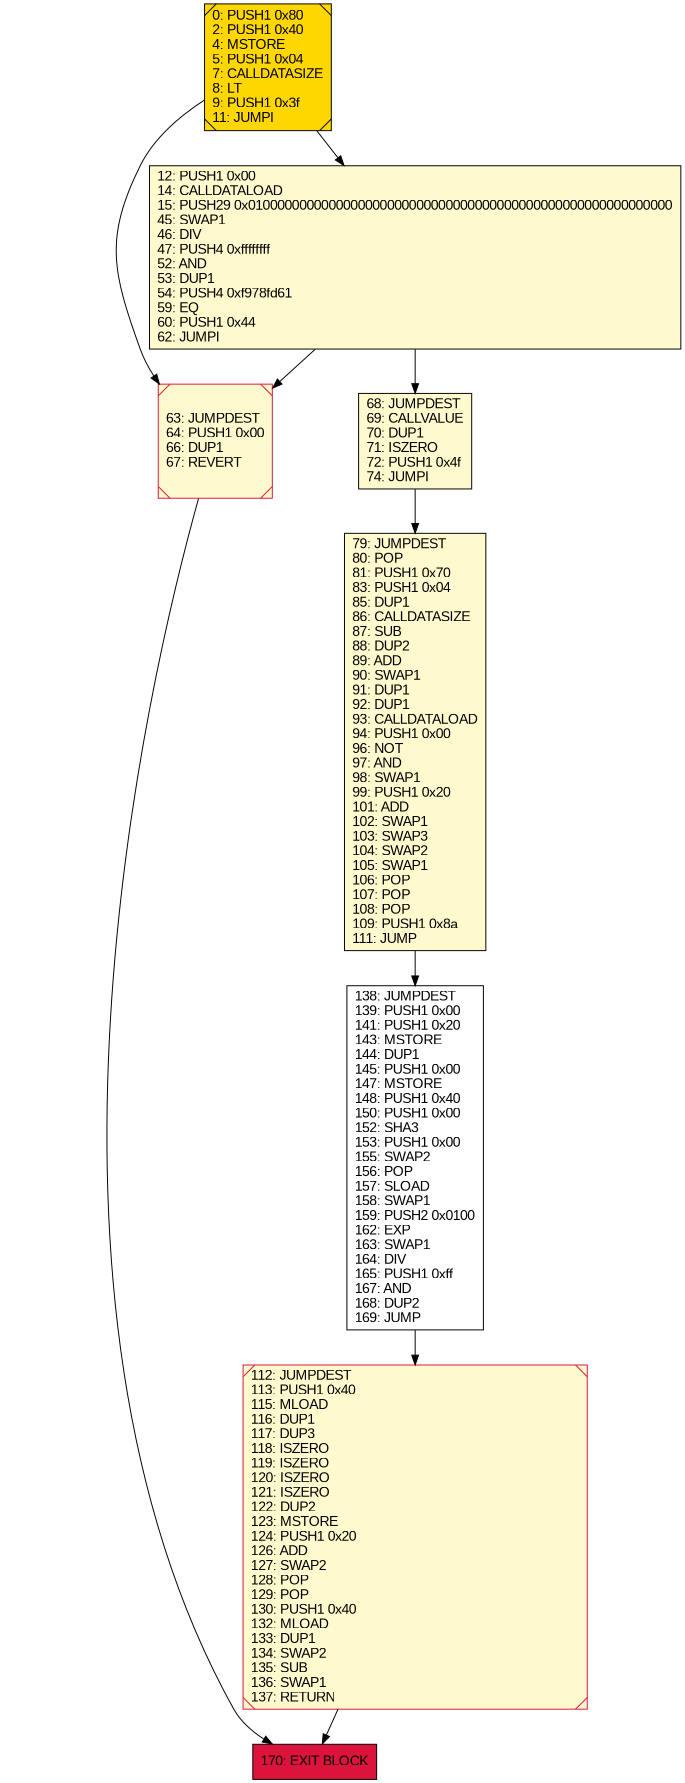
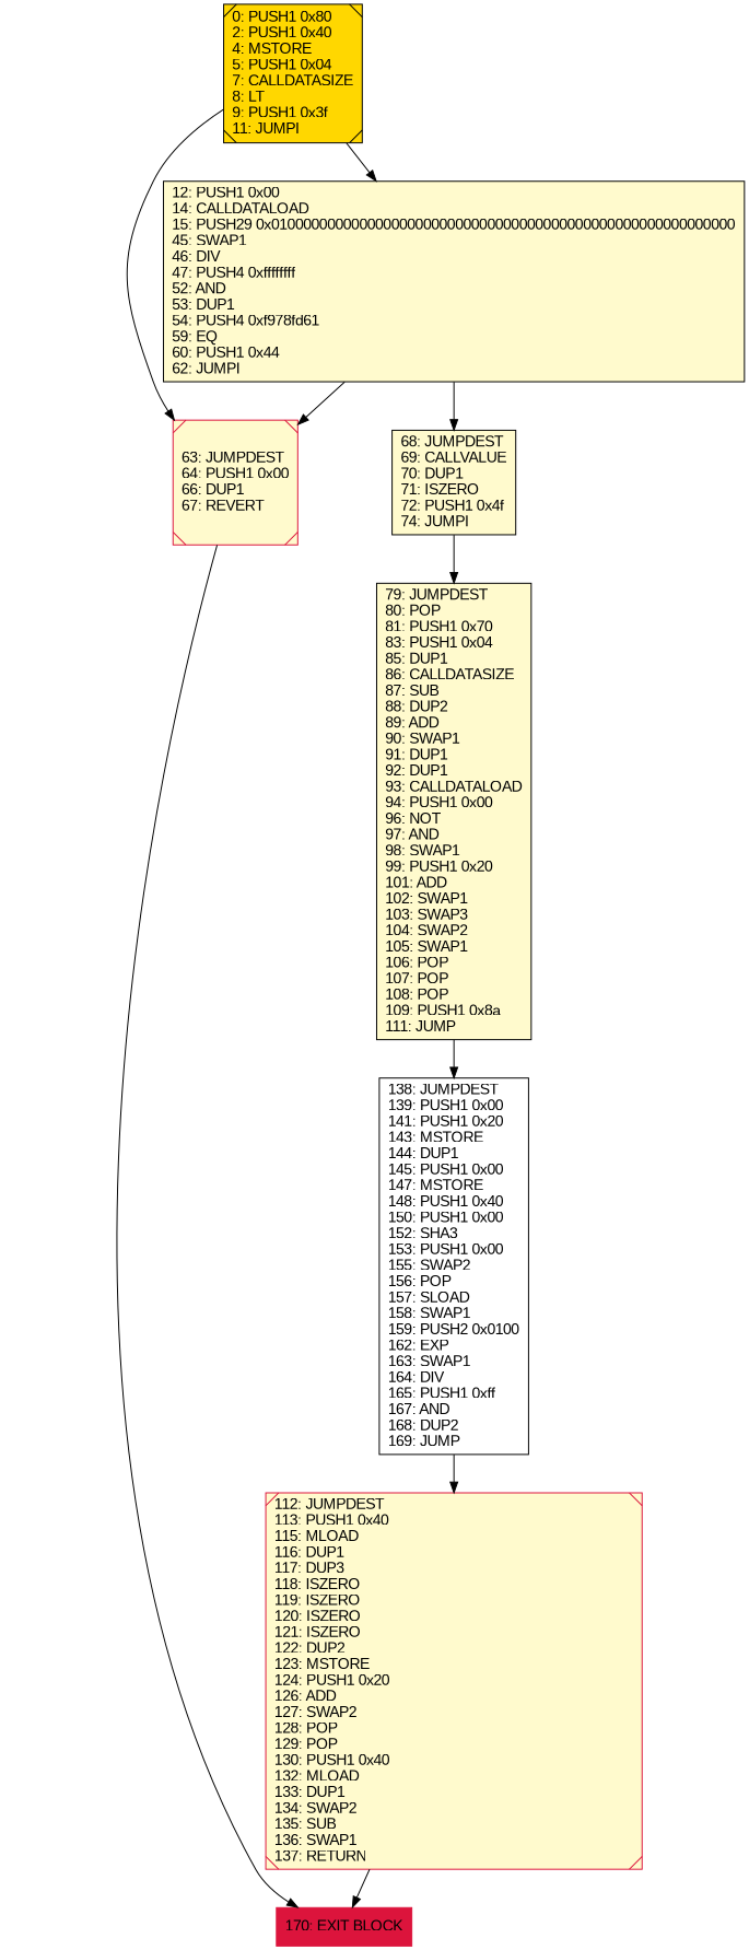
  digraph {
    rankdir=UD
    node [color=black fillcolor=lemonchiffon fontcolor=black fontname=arial shape=box style=filled]
    n1 [fillcolor=gold label="0: PUSH1 0x80\l2: PUSH1 0x40\l4: MSTORE\l5: PUSH1 0x04\l7: CALLDATASIZE\l8: LT\l9: PUSH1 0x3f\l11: JUMPI\l" shape=Msquare]
    n2 [color=crimson label="63: JUMPDEST\l64: PUSH1 0x00\l66: DUP1\l67: REVERT\l" shape=Msquare]
    n3 [label="12: PUSH1 0x00\l14: CALLDATALOAD\l15: PUSH29 0x0100000000000000000000000000000000000000000000000000000000\l45: SWAP1\l46: DIV\l47: PUSH4 0xffffffff\l52: AND\l53: DUP1\l54: PUSH4 0xf978fd61\l59: EQ\l60: PUSH1 0x44\l62: JUMPI\l"]
-   n4 [fillcolor=crimson label="170: EXIT BLOCK\l"]
+   n4 [color=crimson fillcolor=crimson label="170: EXIT BLOCK\l"]
    n5 [label="68: JUMPDEST\l69: CALLVALUE\l70: DUP1\l71: ISZERO\l72: PUSH1 0x4f\l74: JUMPI\l"]
    n6 [label="79: JUMPDEST\l80: POP\l81: PUSH1 0x70\l83: PUSH1 0x04\l85: DUP1\l86: CALLDATASIZE\l87: SUB\l88: DUP2\l89: ADD\l90: SWAP1\l91: DUP1\l92: DUP1\l93: CALLDATALOAD\l94: PUSH1 0x00\l96: NOT\l97: AND\l98: SWAP1\l99: PUSH1 0x20\l101: ADD\l102: SWAP1\l103: SWAP3\l104: SWAP2\l105: SWAP1\l106: POP\l107: POP\l108: POP\l109: PUSH1 0x8a\l111: JUMP\l"]
    n7 [fillcolor=white label="138: JUMPDEST\l139: PUSH1 0x00\l141: PUSH1 0x20\l143: MSTORE\l144: DUP1\l145: PUSH1 0x00\l147: MSTORE\l148: PUSH1 0x40\l150: PUSH1 0x00\l152: SHA3\l153: PUSH1 0x00\l155: SWAP2\l156: POP\l157: SLOAD\l158: SWAP1\l159: PUSH2 0x0100\l162: EXP\l163: SWAP1\l164: DIV\l165: PUSH1 0xff\l167: AND\l168: DUP2\l169: JUMP\l"]
    n8 [color=crimson label="112: JUMPDEST\l113: PUSH1 0x40\l115: MLOAD\l116: DUP1\l117: DUP3\l118: ISZERO\l119: ISZERO\l120: ISZERO\l121: ISZERO\l122: DUP2\l123: MSTORE\l124: PUSH1 0x20\l126: ADD\l127: SWAP2\l128: POP\l129: POP\l130: PUSH1 0x40\l132: MLOAD\l133: DUP1\l134: SWAP2\l135: SUB\l136: SWAP1\l137: RETURN\l" shape=Msquare]
    n1 -> n2
    n1 -> n3
    n2 -> n4
    n3 -> n2
    n3 -> n5
    n5 -> n6
    n6 -> n7
    n7 -> n8
    n8 -> n4
  }
